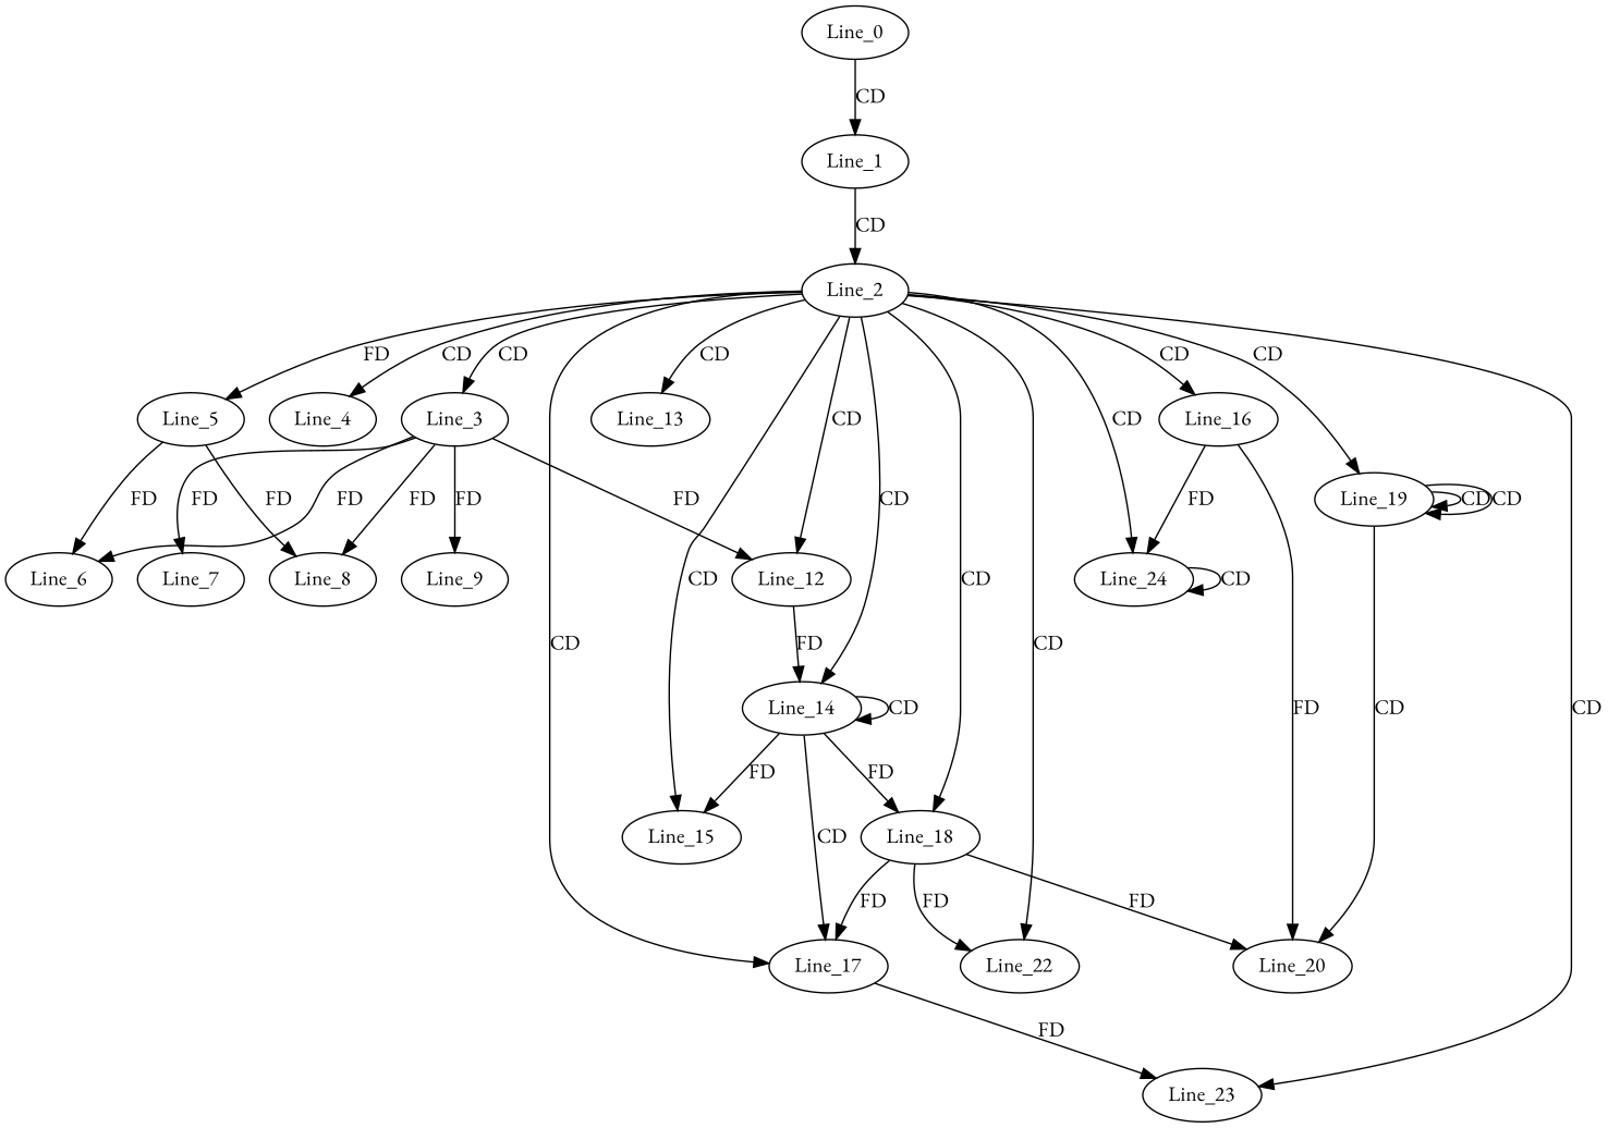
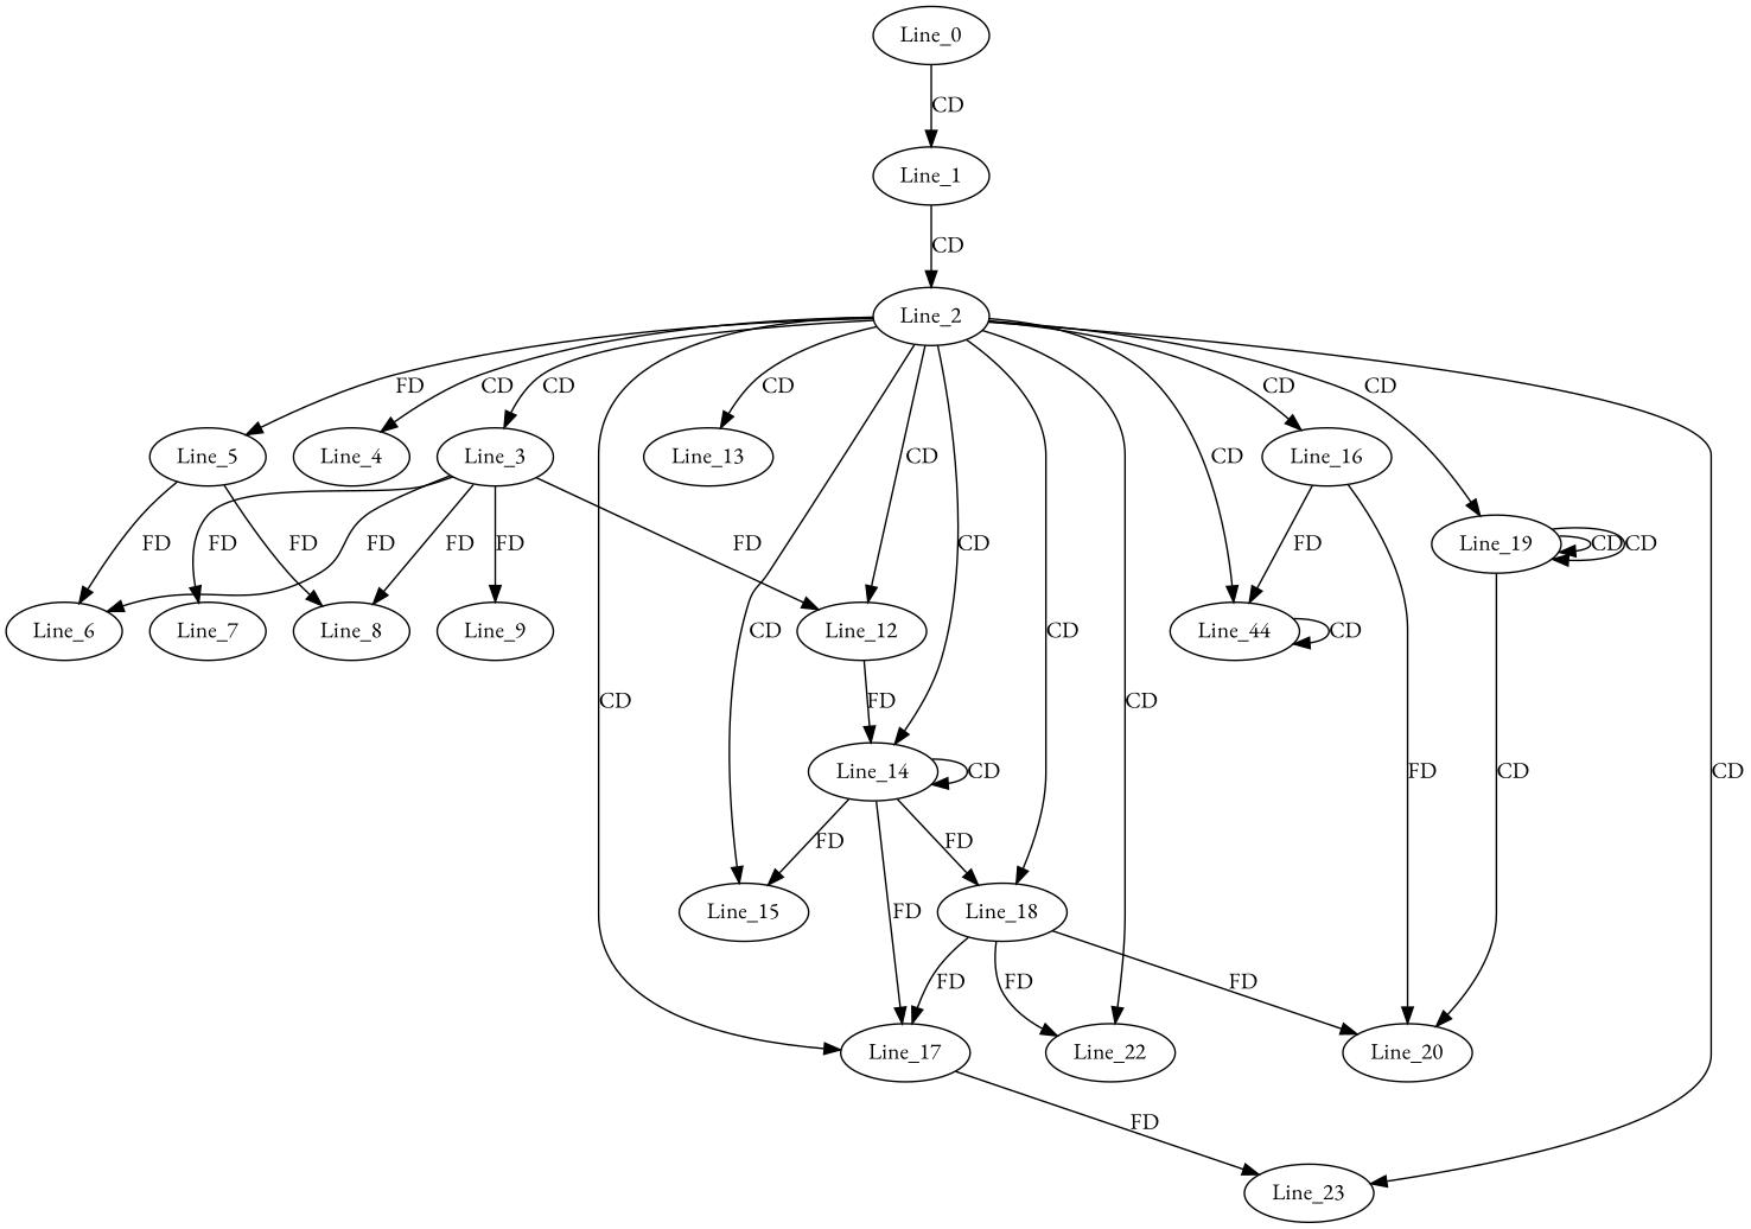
  digraph {
    fontname="EB Garamond"
    node [fontname="EB Garamond"]
    edge [fontname="EB Garamond"]
    Line_0
    Line_1
    Line_2
    Line_3
    Line_4
    Line_5
    Line_12
    Line_13
    Line_14
    Line_15
    Line_16
    Line_17
    Line_18
    Line_19
    Line_22
    Line_23
-   Line_24
+   Line_24 [label=Line_44]
    Line_6
    Line_7
    Line_8
    Line_9
    Line_20
    Line_0 -> Line_1 [label=CD]
    Line_1 -> Line_2 [label=CD]
    Line_2 -> Line_3 [label=CD]
    Line_2 -> Line_4 [label=CD]
    Line_2 -> Line_5 [label=FD]
    Line_2 -> Line_12 [label=CD]
    Line_2 -> Line_13 [label=CD]
    Line_2 -> Line_14 [label=CD]
    Line_2 -> Line_15 [label=CD]
    Line_2 -> Line_16 [label=CD]
    Line_2 -> Line_17 [label=CD]
    Line_2 -> Line_18 [label=CD]
    Line_2 -> Line_19 [label=CD]
    Line_2 -> Line_22 [label=CD]
    Line_2 -> Line_23 [label=CD]
    Line_2 -> Line_24 [label=CD]
    Line_3 -> Line_12 [label=FD]
    Line_3 -> Line_6 [label=FD]
    Line_3 -> Line_7 [label=FD]
    Line_3 -> Line_8 [label=FD]
    Line_3 -> Line_9 [label=FD]
    Line_5 -> Line_6 [label=FD]
    Line_5 -> Line_8 [label=FD]
    Line_12 -> Line_14 [label=FD]
    Line_14 -> Line_14 [label=CD]
    Line_14 -> Line_15 [label=FD]
-   Line_14 -> Line_17 [label=CD]
+   Line_14 -> Line_17 [label=FD]
    Line_14 -> Line_18 [label=FD]
    Line_16 -> Line_24 [label=FD]
    Line_16 -> Line_20 [label=FD]
    Line_17 -> Line_23 [label=FD]
    Line_18 -> Line_17 [label=FD]
    Line_18 -> Line_22 [label=FD]
    Line_18 -> Line_20 [label=FD]
    Line_19 -> Line_19 [label=CD]
    Line_19 -> Line_19 [label=CD]
    Line_19 -> Line_20 [label=CD]
    Line_24 -> Line_24 [label=CD]
  }
